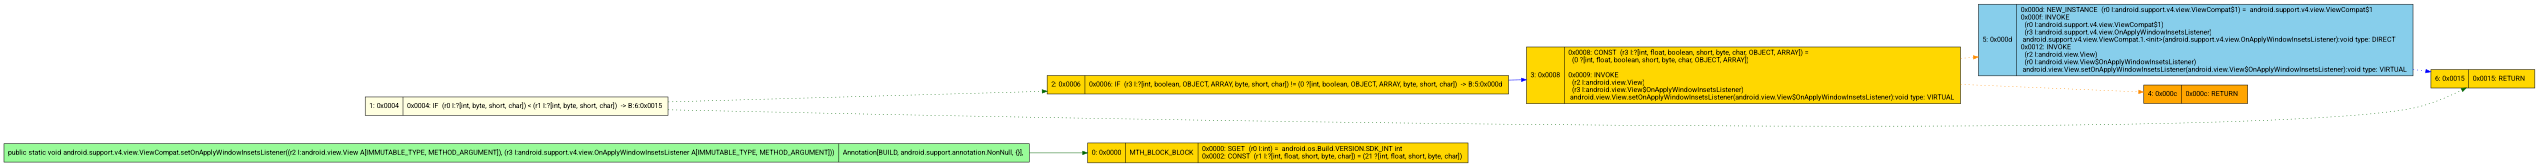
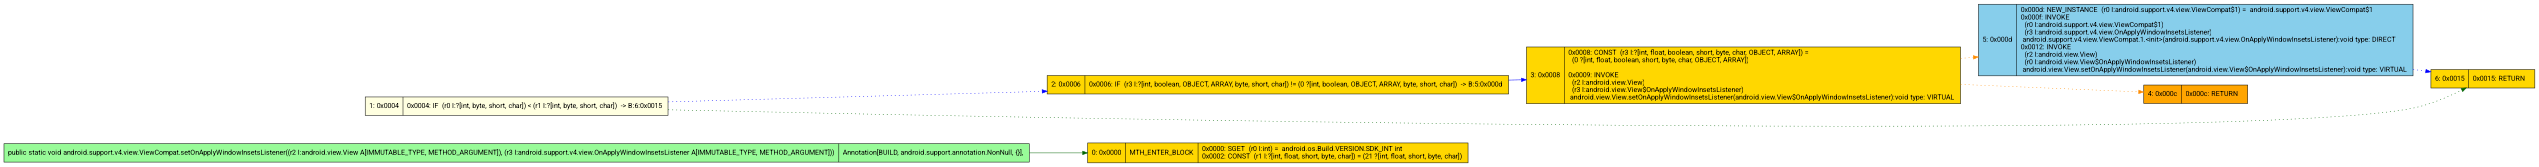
  digraph {
    fontname=Roboto
    rankdir=LR
    node [fillcolor=gold fontname=Roboto shape=record style=filled]
    edge [color=blue fontname=Roboto style=dotted]
-   n1 [label="{0\:\ 0x0000|MTH_BLOCK_BLOCK\l|0x0000: SGET  (r0 I:int) =  android.os.Build.VERSION.SDK_INT int \l0x0002: CONST  (r1 I:?[int, float, short, byte, char]) = (21 ?[int, float, short, byte, char]) \l}"]
+   n1 [label="{0\:\ 0x0000|MTH_ENTER_BLOCK\l|0x0000: SGET  (r0 I:int) =  android.os.Build.VERSION.SDK_INT int \l0x0002: CONST  (r1 I:?[int, float, short, byte, char]) = (21 ?[int, float, short, byte, char]) \l}"]
    n2 [fillcolor=lightyellow label="{1\:\ 0x0004|0x0004: IF  (r0 I:?[int, byte, short, char]) \< (r1 I:?[int, byte, short, char])  \-\> B:6:0x0015 \l}"]
    n3 [label="{2\:\ 0x0006|0x0006: IF  (r3 I:?[int, boolean, OBJECT, ARRAY, byte, short, char]) != (0 ?[int, boolean, OBJECT, ARRAY, byte, short, char])  \-\> B:5:0x000d \l}"]
    n4 [label="{6\:\ 0x0015|0x0015: RETURN   \l}"]
    n5 [label="{3\:\ 0x0008|0x0008: CONST  (r3 I:?[int, float, boolean, short, byte, char, OBJECT, ARRAY]) = \l  (0 ?[int, float, boolean, short, byte, char, OBJECT, ARRAY])\l \l0x0009: INVOKE  \l  (r2 I:android.view.View)\l  (r3 I:android.view.View$OnApplyWindowInsetsListener)\l android.view.View.setOnApplyWindowInsetsListener(android.view.View$OnApplyWindowInsetsListener):void type: VIRTUAL \l}"]
    n6 [fillcolor=skyblue label="{5\:\ 0x000d|0x000d: NEW_INSTANCE  (r0 I:android.support.v4.view.ViewCompat$1) =  android.support.v4.view.ViewCompat$1 \l0x000f: INVOKE  \l  (r0 I:android.support.v4.view.ViewCompat$1)\l  (r3 I:android.support.v4.view.OnApplyWindowInsetsListener)\l android.support.v4.view.ViewCompat.1.\<init\>(android.support.v4.view.OnApplyWindowInsetsListener):void type: DIRECT \l0x0012: INVOKE  \l  (r2 I:android.view.View)\l  (r0 I:android.view.View$OnApplyWindowInsetsListener)\l android.view.View.setOnApplyWindowInsetsListener(android.view.View$OnApplyWindowInsetsListener):void type: VIRTUAL \l}"]
    n7 [fillcolor=orange label="{4\:\ 0x000c|0x000c: RETURN   \l}"]
    n8 [fillcolor=palegreen label="{public static void android.support.v4.view.ViewCompat.setOnApplyWindowInsetsListener((r2 I:android.view.View A[IMMUTABLE_TYPE, METHOD_ARGUMENT]), (r3 I:android.support.v4.view.OnApplyWindowInsetsListener A[IMMUTABLE_TYPE, METHOD_ARGUMENT]))  | Annotation[BUILD, android.support.annotation.NonNull, \{\}], \l}"]
-   n2 -> n3 [color=darkgreen]
+   n2 -> n3
    n2 -> n4 [color=darkgreen]
    n3 -> n5 [style=solid]
    n5 -> n6 [color=darkorange]
    n5 -> n7 [color=darkorange]
    n6 -> n4
    n8 -> n1 [color=darkgreen style=solid]
  }
